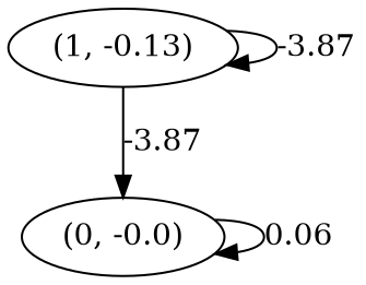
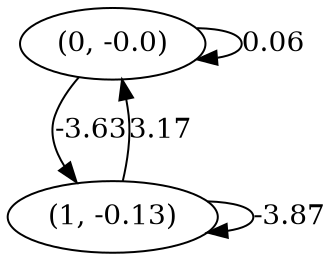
  digraph {
    n1 [label="(0, -0.0)"]
    n2 [label="(1, -0.13)"]
    n1 -> n1 [label=0.06]
-   n2 -> n1 [label=-3.87]
+   n1 -> n2 [label=-3.63]
+   n2 -> n1 [label=3.17]
    n2 -> n2 [label=-3.87]
  }
